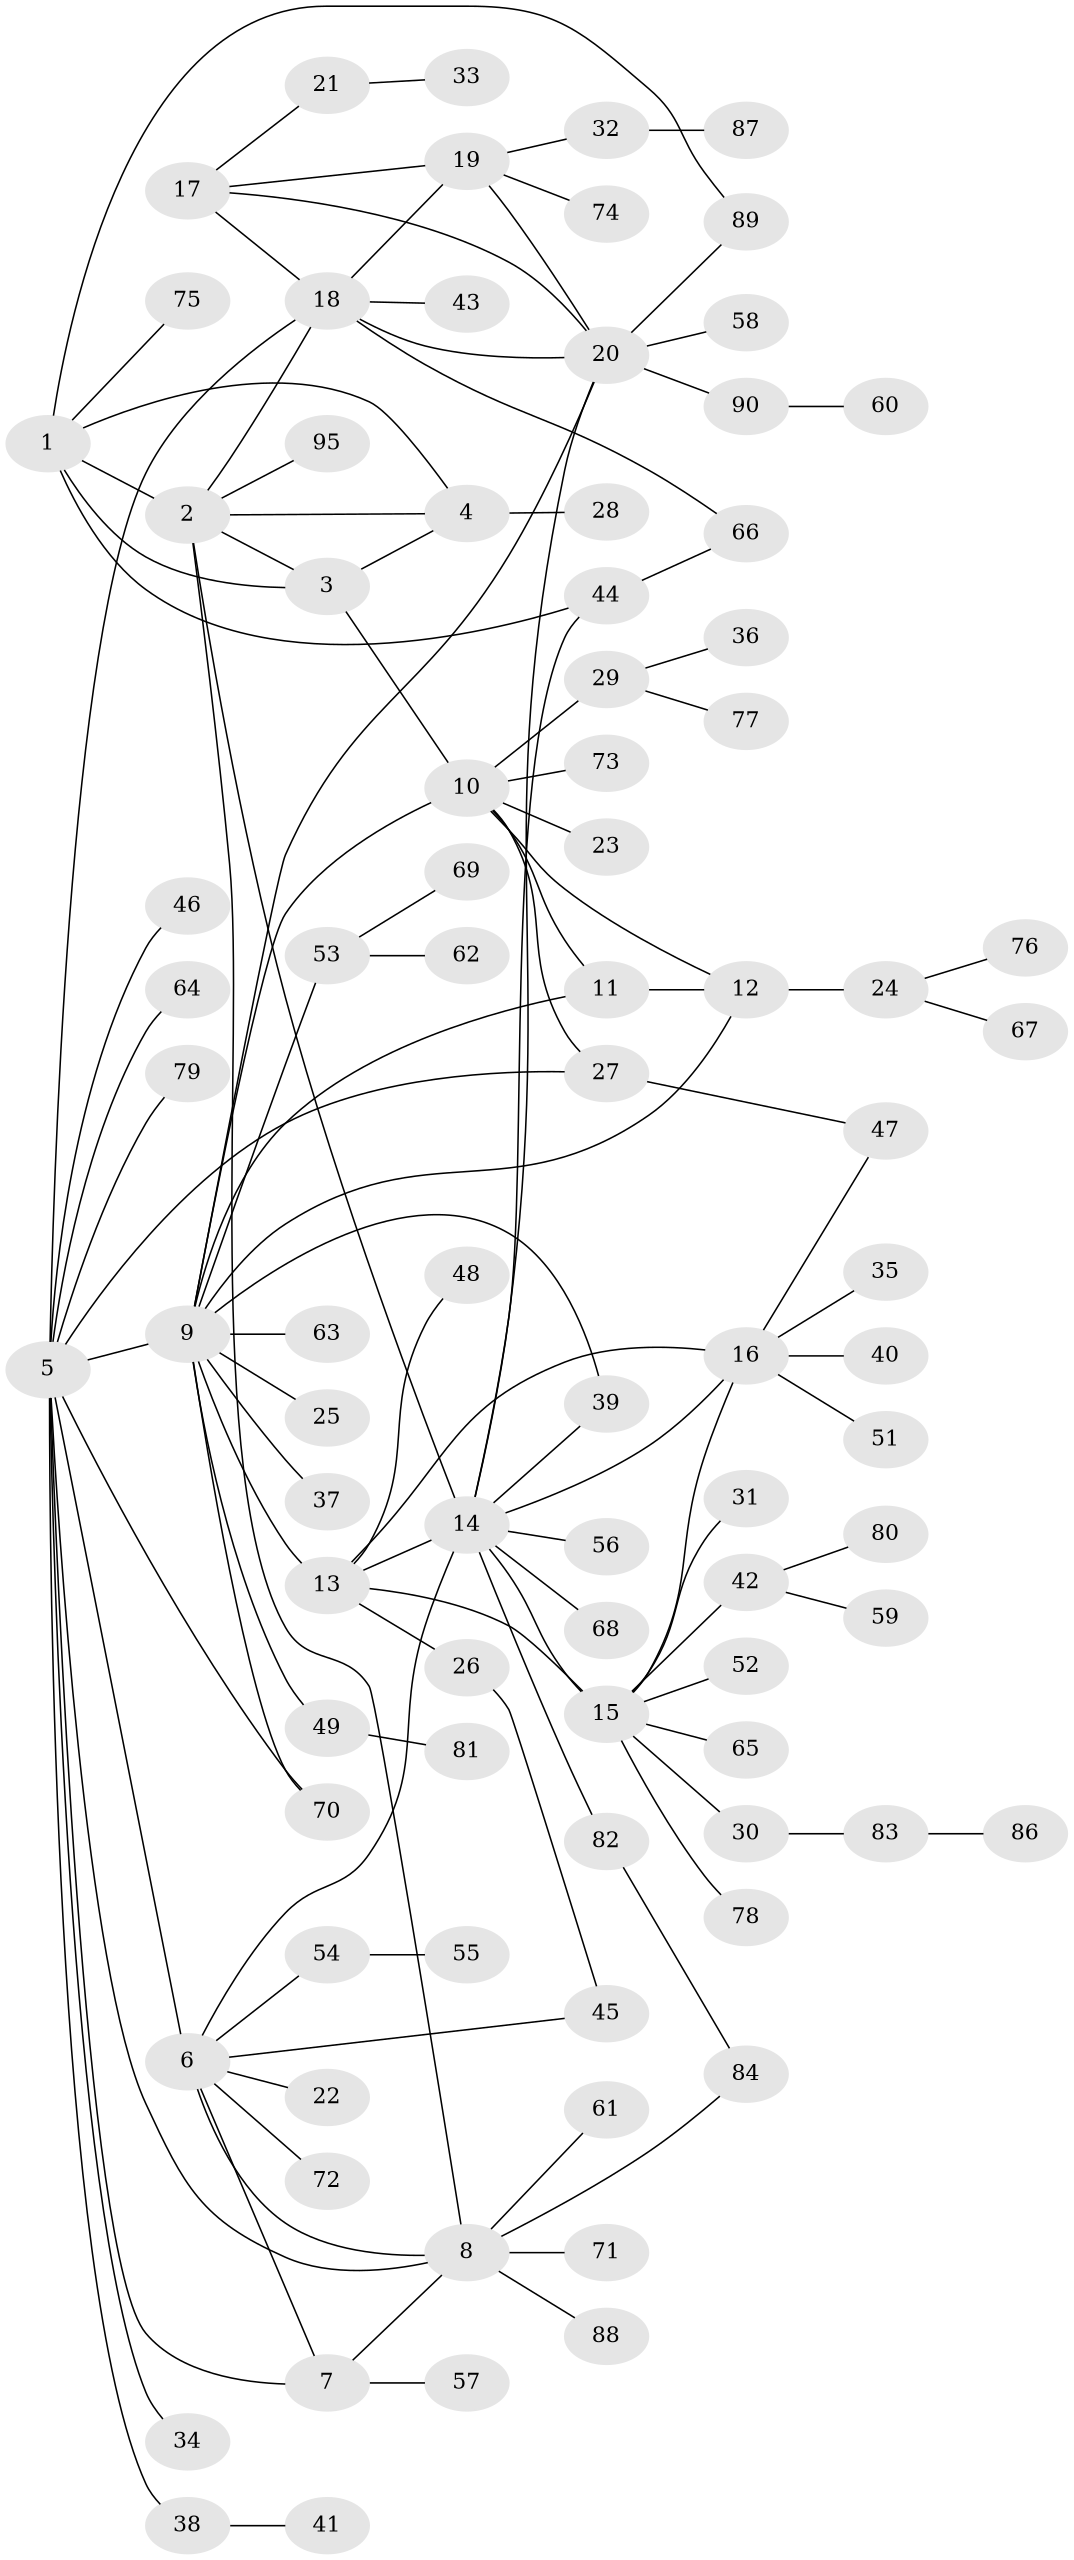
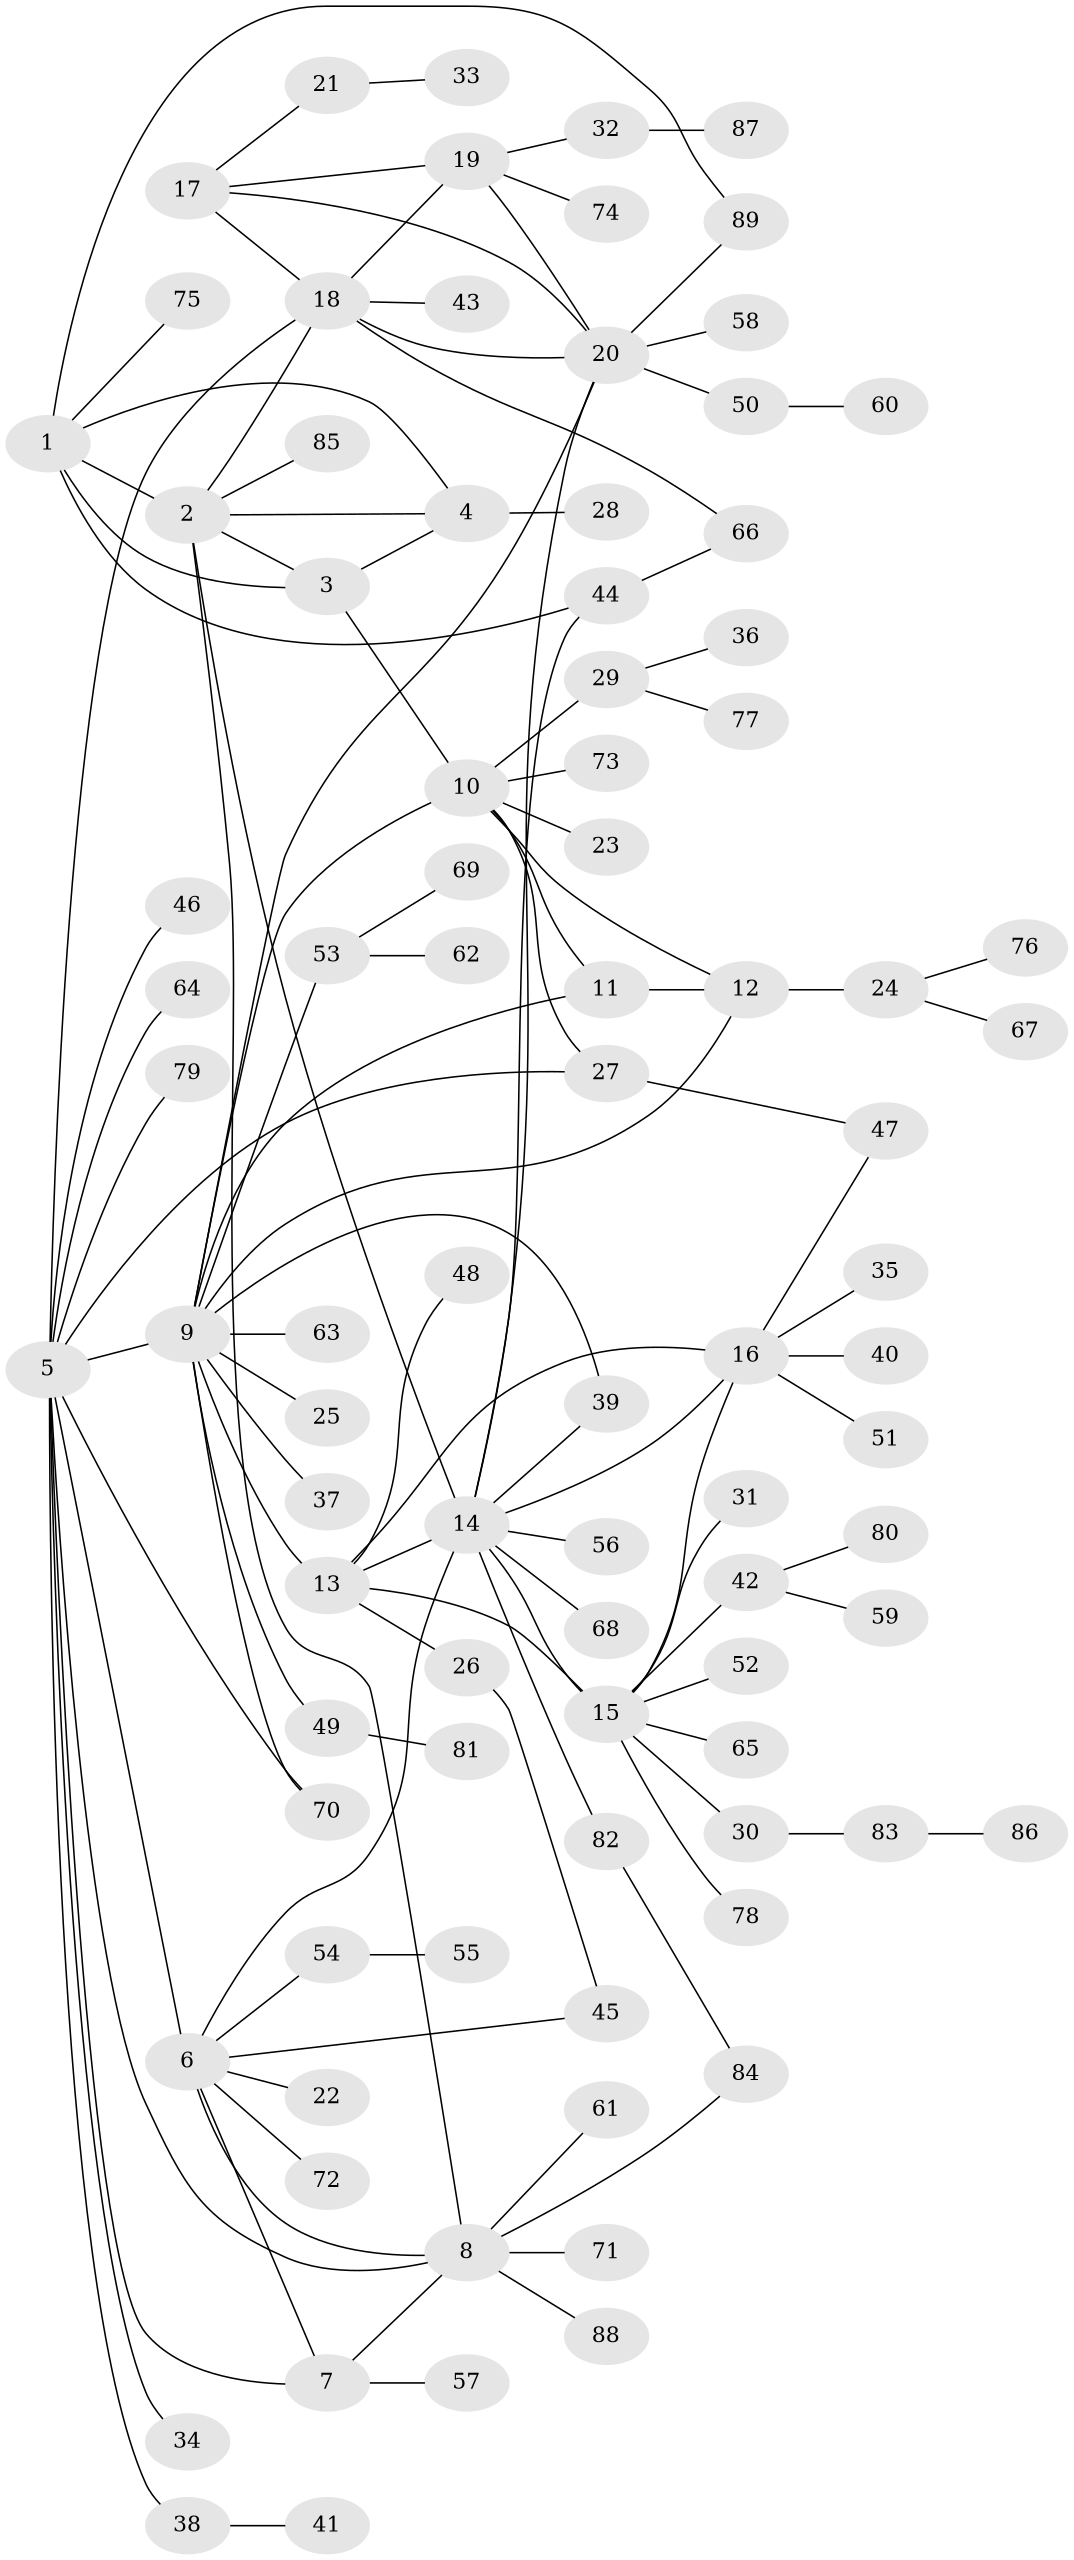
  graph {
    rankdir=LR
    node [color=gray90 style=filled]
    1
    2
    3
    4
    44
    75
    89
    8
    14
    18
-   85 [label=95]
+   85
    10
    28
    66
    61
    71
    84
    88
    20
    39
    15
    16
    56
    68
    82
    19
    43
    27
    11
    12
    23
    29
    73
    5
    6
    7
    9
    34
    38
    46
    64
    70
    79
    22
    45
    54
    72
    57
    13
    25
    37
    49
    53
    63
    47
    41
    55
    24
    26
    48
-   50 [label=90]
+   50
    58
    81
    62
    69
    36
    77
    67
    76
    30
    31
    42
    52
    65
    78
    35
    40
    51
    83
    59
    80
    17
    21
    32
    74
    33
    87
    60
    86
    1 -- 2
    1 -- 3
    1 -- 4
    1 -- 44
    1 -- 75
    1 -- 89
    2 -- 3
    2 -- 4
    2 -- 8
    2 -- 14
    2 -- 18
    2 -- 85
    3 -- 4
    3 -- 10
    4 -- 28
    44 -- 66
    8 -- 61
    8 -- 71
    8 -- 84
    8 -- 88
    14 -- 44
    14 -- 20
    14 -- 39
    14 -- 15
    14 -- 16
    14 -- 56
    14 -- 68
    14 -- 82
    18 -- 66
    18 -- 20
    18 -- 19
    18 -- 43
    10 -- 27
    10 -- 11
    10 -- 12
    10 -- 23
    10 -- 29
    10 -- 73
    20 -- 89
    20 -- 50
    20 -- 58
    15 -- 16
    15 -- 30
    15 -- 31
    15 -- 42
    15 -- 52
    15 -- 65
    15 -- 78
    16 -- 47
    16 -- 35
    16 -- 40
    16 -- 51
    82 -- 84
    19 -- 20
    19 -- 32
    19 -- 74
    27 -- 47
    11 -- 12
    12 -- 24
    29 -- 36
    29 -- 77
    5 -- 8
    5 -- 18
    5 -- 27
    5 -- 6
    5 -- 7
    5 -- 9
    5 -- 34
    5 -- 38
    5 -- 46
    5 -- 64
    5 -- 70
    5 -- 79
    6 -- 8
    6 -- 14
    6 -- 7
    6 -- 22
    6 -- 45
    6 -- 54
    6 -- 72
    7 -- 8
    7 -- 57
    9 -- 10
    9 -- 20
    9 -- 39
    9 -- 11
    9 -- 12
    9 -- 70
    9 -- 13
    9 -- 25
    9 -- 37
    9 -- 49
    9 -- 53
    9 -- 63
    38 -- 41
    54 -- 55
    13 -- 14
    13 -- 15
    13 -- 16
    13 -- 26
    13 -- 48
    49 -- 81
    53 -- 62
    53 -- 69
    24 -- 67
    24 -- 76
    26 -- 45
    50 -- 60
    30 -- 83
    42 -- 59
    42 -- 80
    83 -- 86
    17 -- 18
    17 -- 20
    17 -- 19
    17 -- 21
    21 -- 33
    32 -- 87
  }
